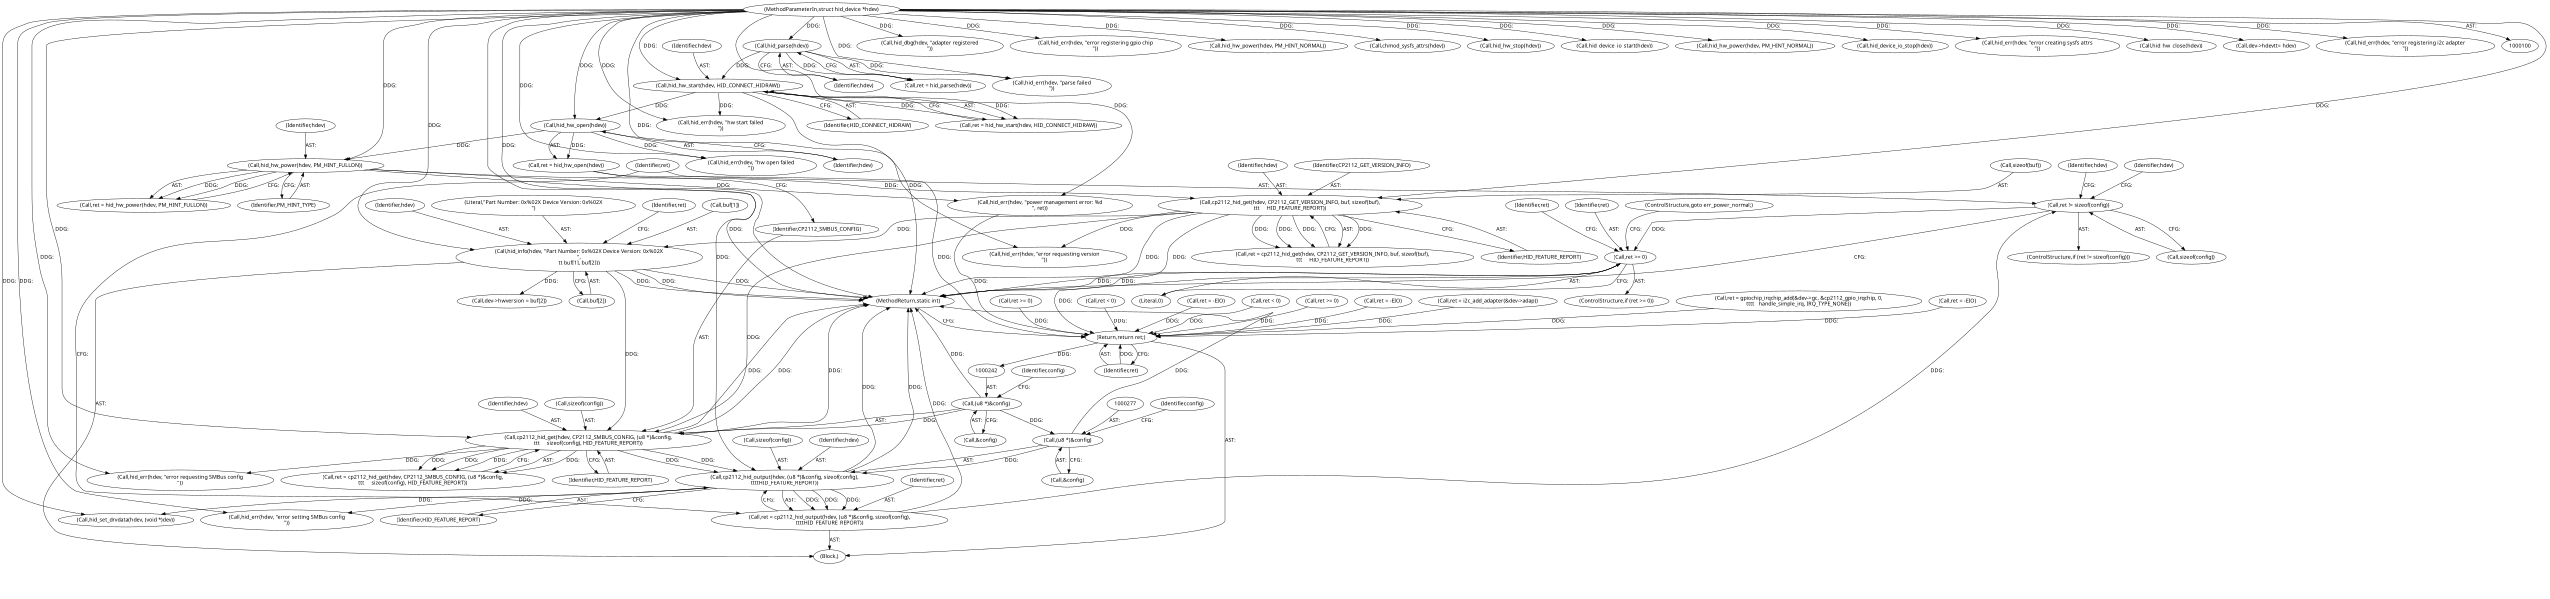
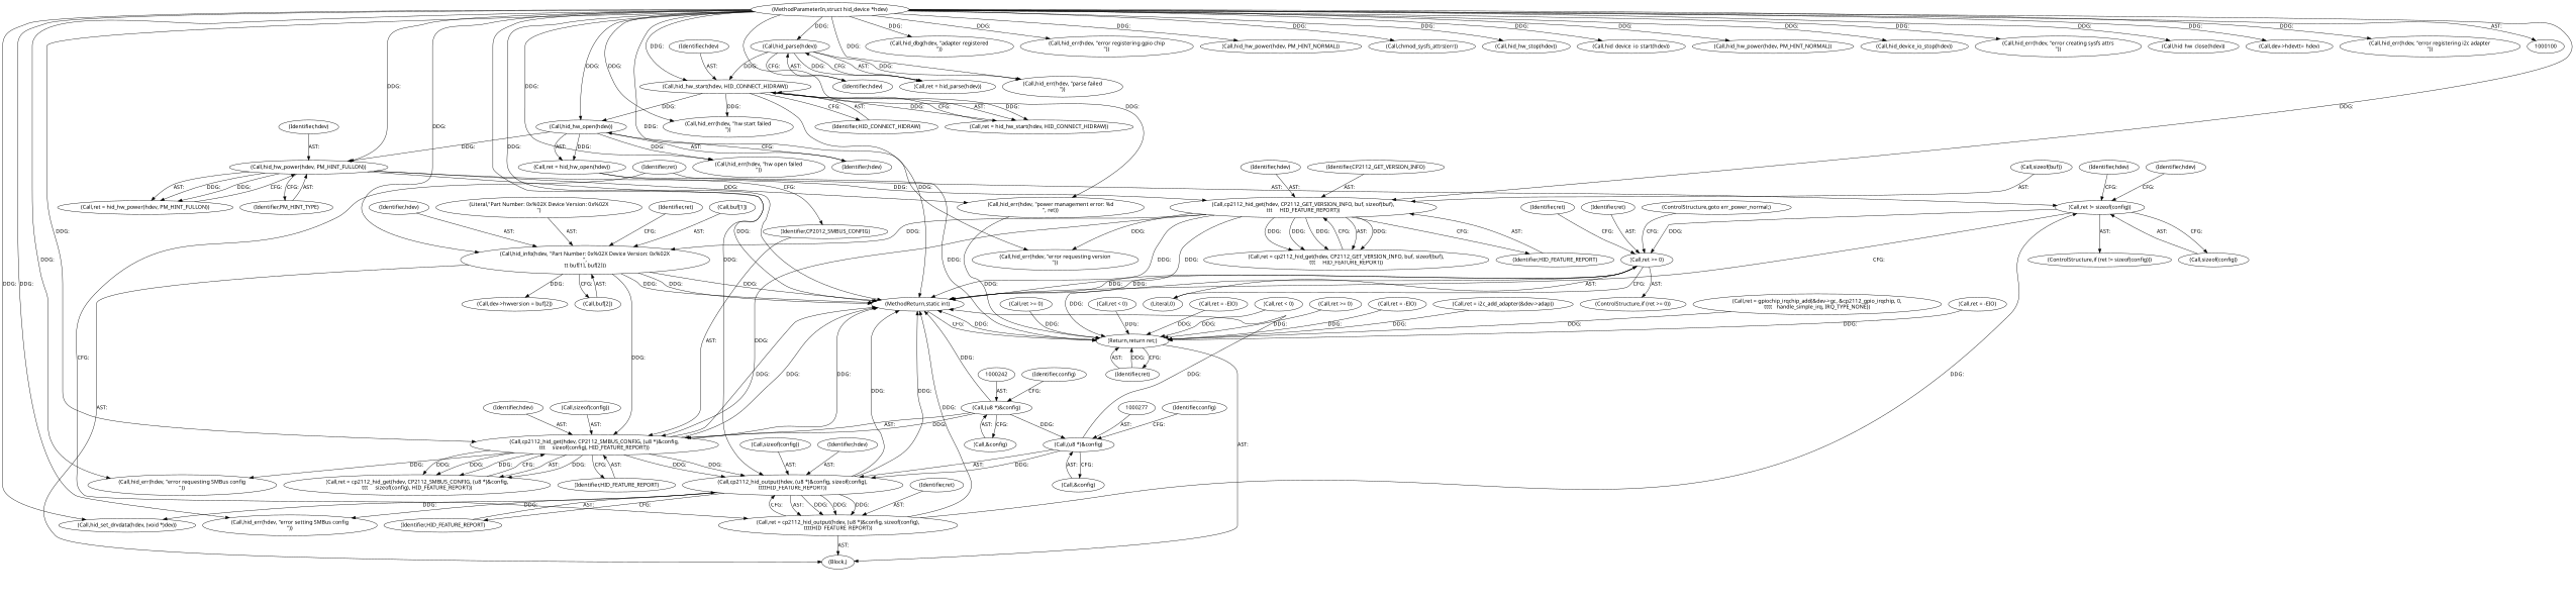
  digraph {
    fontname="Noto Sans"
    node [fontname="Noto Sans"]
    edge [fontname="Noto Sans"]
    n1 [label="(Call,ret != sizeof(config))"]
    n2 [label="(Call,ret >= 0)"]
    n3 [label="(MethodReturn,static int)"]
    n4 [label="(ControlStructure,if (ret != sizeof(config)))"]
    n5 [label="(Call,sizeof(config))"]
    n6 [label="(Return,return ret;)"]
    n7 [label="(Literal,0)"]
    n8 [label="(ControlStructure,if (ret >= 0))"]
    n9 [label="(Call,ret = cp2112_hid_output(hdev, (u8 *)&config, sizeof(config),\n\t\t\t\tHID_FEATURE_REPORT))"]
    n10 [label="(Call,cp2112_hid_output(hdev, (u8 *)&config, sizeof(config),\n\t\t\t\tHID_FEATURE_REPORT))"]
    n11 [label="(Block,)"]
    n12 [label="(Identifier,HID_FEATURE_REPORT)"]
    n13 [label="(Call,hid_err(hdev, \"error setting SMBus config\n\"))"]
    n14 [label="(Call,hid_set_drvdata(hdev, (void *)dev))"]
    n15 [label="(Call,cp2112_hid_get(hdev, CP2112_SMBUS_CONFIG, (u8 *)&config,\n\t\t\t     sizeof(config), HID_FEATURE_REPORT))"]
    n16 [label="(Call,ret = cp2112_hid_get(hdev, CP2112_SMBUS_CONFIG, (u8 *)&config,\n\t\t\t     sizeof(config), HID_FEATURE_REPORT))"]
    n17 [label="(Call,hid_err(hdev, \"error requesting SMBus config\n\"))"]
    n18 [label="(Identifier,HID_FEATURE_REPORT)"]
    n19 [label="(Call,hid_info(hdev, \"Part Number: 0x%02X Device Version: 0x%02X\n\",\n\t\t buf[1], buf[2]))"]
    n20 [label="(Call,buf[2])"]
    n21 [label="(Call,dev->hwversion = buf[2])"]
    n22 [label="(Call,cp2112_hid_get(hdev, CP2112_GET_VERSION_INFO, buf, sizeof(buf),\n\t\t\t     HID_FEATURE_REPORT))"]
    n23 [label="(Call,ret = cp2112_hid_get(hdev, CP2112_GET_VERSION_INFO, buf, sizeof(buf),\n\t\t\t     HID_FEATURE_REPORT))"]
    n24 [label="(Identifier,HID_FEATURE_REPORT)"]
    n25 [label="(Call,hid_err(hdev, \"error requesting version\n\"))"]
    n26 [label="(Call,hid_hw_power(hdev, PM_HINT_FULLON))"]
    n27 [label="(Call,hid_err(hdev, \"power management error: %d\n\", ret))"]
    n28 [label="(Identifier,PM_HINT_TYPE)"]
    n29 [label="(Call,ret = hid_hw_power(hdev, PM_HINT_FULLON))"]
    n30 [label="(Call,hid_hw_open(hdev))"]
    n31 [label="(Identifier,hdev)"]
    n32 [label="(Call,hid_err(hdev, \"hw open failed\n\"))"]
    n33 [label="(Call,ret = hid_hw_open(hdev))"]
-   n34 [label="(Identifier,CP2112_SMBUS_CONFIG)"]
+   n34 [label="(Identifier,CP2012_SMBUS_CONFIG)"]
    n35 [label="(Call,hid_hw_start(hdev, HID_CONNECT_HIDRAW))"]
    n36 [label="(Call,hid_err(hdev, \"hw start failed\n\"))"]
    n37 [label="(Identifier,HID_CONNECT_HIDRAW)"]
    n38 [label="(Call,ret = hid_hw_start(hdev, HID_CONNECT_HIDRAW))"]
    n39 [label="(Call,hid_parse(hdev))"]
    n40 [label="(Call,hid_err(hdev, \"parse failed\n\"))"]
    n41 [label="(Identifier,hdev)"]
    n42 [label="(Call,ret = hid_parse(hdev))"]
    n43 [label="(MethodParameterIn,struct hid_device *hdev)"]
    n44 [label="(Call,hid_dbg(hdev, \"adapter registered\n\"))"]
    n45 [label="(Call,hid_err(hdev, \"error registering gpio chip\n\"))"]
    n46 [label="(Call,hid_hw_power(hdev, PM_HINT_NORMAL))"]
-   n47 [label="(Call,chmod_sysfs_attrs(hdev))"]
+   n47 [label="(Call,chmod_sysfs_attrs(err))"]
    n48 [label="(Call,hid_hw_stop(hdev))"]
    n49 [label="(Call,hid_device_io_start(hdev))"]
    n50 [label="(Call,hid_hw_power(hdev, PM_HINT_NORMAL))"]
    n51 [label="(Call,hid_device_io_stop(hdev))"]
    n52 [label="(Call,hid_err(hdev, \"error creating sysfs attrs\n\"))"]
    n53 [label="(Call,hid_hw_close(hdev))"]
    n54 [label="(Call,dev->hdev\t\t= hdev)"]
    n55 [label="(Call,hid_err(hdev, \"error registering i2c adapter\n\"))"]
    1000100
    n57 [label="(Call,(u8 *)&config)"]
    n58 [label="(Call,(u8 *)&config)"]
    n59 [label="(Call,&config)"]
    n60 [label="(Call,&config)"]
    n61 [label="(Identifier,ret)"]
    n62 [label="(Identifier,config)"]
    n63 [label="(Identifier,config)"]
    n64 [label="(Identifier,hdev)"]
    n65 [label="(Call,ret = -EIO)"]
    n66 [label="(ControlStructure,goto err_power_normal;)"]
    n67 [label="(Call,ret >= 0)"]
    n68 [label="(Identifier,hdev)"]
    n69 [label="(Call,ret < 0)"]
    n70 [label="(Call,sizeof(config))"]
    n71 [label="(Identifier,ret)"]
    n72 [label="(Identifier,hdev)"]
    n73 [label="(Call,ret = -EIO)"]
    n74 [label="(Identifier,hdev)"]
    n75 [label="(Call,ret < 0)"]
    n76 [label="(Call,ret >= 0)"]
    n77 [label="(Identifier,hdev)"]
    n78 [label="(Call,ret = -EIO)"]
    n79 [label="(Literal,\"Part Number: 0x%02X Device Version: 0x%02X\n\")"]
    n80 [label="(Call,ret = i2c_add_adapter(&dev->adap))"]
    n81 [label="(Identifier,CP2112_GET_VERSION_INFO)"]
    n82 [label="(Identifier,ret)"]
    n83 [label="(Identifier,hdev)"]
    n84 [label="(Identifier,ret)"]
    n85 [label="(Call,ret = gpiochip_irqchip_add(&dev->gc, &cp2112_gpio_irqchip, 0,\n\t\t\t\t   handle_simple_irq, IRQ_TYPE_NONE))"]
    n86 [label="(Call,sizeof(buf))"]
    n87 [label="(Identifier,hdev)"]
    n88 [label="(Identifier,ret)"]
    n89 [label="(Identifier,ret)"]
    n90 [label="(Identifier,hdev)"]
    n91 [label="(Call,buf[1])"]
    n92 [label="(Call,sizeof(config))"]
    1000242
    1000277
    n1 -> n2 [label="DDG: "]
    n1 -> n3 [label="CFG: "]
    n1 -> n4 [label="AST: "]
    n1 -> n5 [label="CFG: "]
    n2 -> n3 [label="DDG: "]
    n2 -> n3 [label="DDG: "]
    n2 -> n6 [label="DDG: "]
    n2 -> n7 [label="CFG: "]
    n2 -> n8 [label="AST: "]
    n3 -> n6 [label="CFG: "]
    n5 -> n1 [label="AST: "]
-   n6 -> 1000242 [label="DDG: "]
+   n6 -> n3 [label="DDG: "]
    n6 -> n11 [label="AST: "]
    n6 -> n61 [label="CFG: "]
    n7 -> n2 [label="AST: "]
    n9 -> n1 [label="DDG: "]
    n9 -> n3 [label="DDG: "]
    n9 -> n10 [label="CFG: "]
    n9 -> n11 [label="AST: "]
    n10 -> n3 [label="DDG: "]
    n10 -> n3 [label="DDG: "]
    n10 -> n9 [label="AST: "]
    n10 -> n9 [label="DDG: "]
    n10 -> n9 [label="DDG: "]
    n10 -> n9 [label="DDG: "]
    n10 -> n12 [label="CFG: "]
    n10 -> n13 [label="DDG: "]
    n10 -> n14 [label="DDG: "]
    n12 -> n10 [label="AST: "]
    n15 -> n3 [label="DDG: "]
    n15 -> n3 [label="DDG: "]
    n15 -> n3 [label="DDG: "]
    n15 -> n10 [label="DDG: "]
    n15 -> n10 [label="DDG: "]
    n15 -> n16 [label="AST: "]
    n15 -> n16 [label="DDG: "]
    n15 -> n16 [label="DDG: "]
    n15 -> n16 [label="DDG: "]
    n15 -> n16 [label="DDG: "]
    n15 -> n17 [label="DDG: "]
    n15 -> n18 [label="CFG: "]
    n16 -> n15 [label="CFG: "]
    n18 -> n15 [label="AST: "]
    n19 -> n3 [label="DDG: "]
    n19 -> n3 [label="DDG: "]
    n19 -> n3 [label="DDG: "]
    n19 -> n11 [label="AST: "]
    n19 -> n15 [label="DDG: "]
    n19 -> n20 [label="CFG: "]
    n19 -> n21 [label="DDG: "]
    n20 -> n19 [label="AST: "]
    n22 -> n3 [label="DDG: "]
    n22 -> n3 [label="DDG: "]
    n22 -> n15 [label="DDG: "]
    n22 -> n19 [label="DDG: "]
    n22 -> n23 [label="AST: "]
    n22 -> n23 [label="DDG: "]
    n22 -> n23 [label="DDG: "]
    n22 -> n23 [label="DDG: "]
    n22 -> n23 [label="DDG: "]
    n22 -> n24 [label="CFG: "]
    n22 -> n25 [label="DDG: "]
    n23 -> n22 [label="CFG: "]
    n24 -> n22 [label="AST: "]
    n26 -> n3 [label="DDG: "]
    n26 -> n22 [label="DDG: "]
    n26 -> n27 [label="DDG: "]
    n26 -> n28 [label="CFG: "]
    n26 -> n29 [label="AST: "]
    n26 -> n29 [label="DDG: "]
    n26 -> n29 [label="DDG: "]
    n27 -> n6 [label="DDG: "]
    n28 -> n26 [label="AST: "]
    n29 -> n26 [label="CFG: "]
    n30 -> n26 [label="DDG: "]
    n30 -> n31 [label="CFG: "]
    n30 -> n32 [label="DDG: "]
    n30 -> n33 [label="AST: "]
    n30 -> n33 [label="DDG: "]
    n31 -> n30 [label="AST: "]
    n33 -> n6 [label="DDG: "]
    n33 -> n34 [label="CFG: "]
    n34 -> n15 [label="AST: "]
    n35 -> n3 [label="DDG: "]
    n35 -> n30 [label="DDG: "]
    n35 -> n36 [label="DDG: "]
    n35 -> n37 [label="CFG: "]
    n35 -> n38 [label="AST: "]
    n35 -> n38 [label="DDG: "]
    n35 -> n38 [label="DDG: "]
    n37 -> n35 [label="AST: "]
    n38 -> n35 [label="CFG: "]
    n39 -> n35 [label="DDG: "]
    n39 -> n40 [label="DDG: "]
    n39 -> n41 [label="CFG: "]
    n39 -> n42 [label="AST: "]
    n39 -> n42 [label="DDG: "]
    n41 -> n39 [label="AST: "]
    n42 -> n39 [label="CFG: "]
    n43 -> n3 [label="DDG: "]
    n43 -> n10 [label="DDG: "]
    n43 -> n13 [label="DDG: "]
    n43 -> n14 [label="DDG: "]
    n43 -> n15 [label="DDG: "]
    n43 -> n17 [label="DDG: "]
    n43 -> n19 [label="DDG: "]
    n43 -> n22 [label="DDG: "]
    n43 -> n25 [label="DDG: "]
    n43 -> n26 [label="DDG: "]
    n43 -> n27 [label="DDG: "]
    n43 -> n30 [label="DDG: "]
    n43 -> n32 [label="DDG: "]
    n43 -> n35 [label="DDG: "]
    n43 -> n36 [label="DDG: "]
    n43 -> n39 [label="DDG: "]
    n43 -> n40 [label="DDG: "]
    n43 -> n44 [label="DDG: "]
    n43 -> n45 [label="DDG: "]
    n43 -> n46 [label="DDG: "]
    n43 -> n47 [label="DDG: "]
    n43 -> n48 [label="DDG: "]
    n43 -> n49 [label="DDG: "]
    n43 -> n50 [label="DDG: "]
    n43 -> n51 [label="DDG: "]
    n43 -> n52 [label="DDG: "]
    n43 -> n53 [label="DDG: "]
    n43 -> n54 [label="DDG: "]
    n43 -> n55 [label="DDG: "]
    n43 -> 1000100 [label="AST: "]
    n57 -> n3 [label="DDG: "]
    n57 -> n15 [label="AST: "]
    n57 -> n15 [label="DDG: "]
    n57 -> n58 [label="DDG: "]
    n57 -> n59 [label="CFG: "]
    n58 -> n3 [label="DDG: "]
    n58 -> n10 [label="AST: "]
    n58 -> n10 [label="DDG: "]
    n58 -> n60 [label="CFG: "]
    n59 -> n57 [label="AST: "]
    n60 -> n58 [label="AST: "]
    n61 -> n6 [label="AST: "]
    n61 -> n6 [label="DDG: "]
    n62 -> n57 [label="CFG: "]
    n63 -> n58 [label="CFG: "]
    n64 -> n19 [label="AST: "]
    n65 -> n6 [label="DDG: "]
    n66 -> n2 [label="CFG: "]
    n67 -> n6 [label="DDG: "]
    n68 -> n15 [label="AST: "]
    n69 -> n6 [label="DDG: "]
    n70 -> n10 [label="AST: "]
    n71 -> n2 [label="CFG: "]
    n72 -> n1 [label="CFG: "]
    n73 -> n6 [label="DDG: "]
    n74 -> n22 [label="AST: "]
    n75 -> n6 [label="DDG: "]
    n76 -> n6 [label="DDG: "]
    n77 -> n10 [label="AST: "]
    n78 -> n6 [label="DDG: "]
    n79 -> n19 [label="AST: "]
    n80 -> n6 [label="DDG: "]
    n81 -> n22 [label="AST: "]
    n82 -> n1 [label="AST: "]
    n82 -> n9 [label="CFG: "]
    n83 -> n26 [label="AST: "]
    n84 -> n19 [label="CFG: "]
    n85 -> n6 [label="DDG: "]
    n86 -> n22 [label="AST: "]
    n87 -> n35 [label="AST: "]
    n88 -> n2 [label="AST: "]
    n89 -> n9 [label="AST: "]
    n90 -> n1 [label="CFG: "]
    n91 -> n19 [label="AST: "]
    n92 -> n15 [label="AST: "]
    1000242 -> n57 [label="AST: "]
    1000277 -> n58 [label="AST: "]
  }
